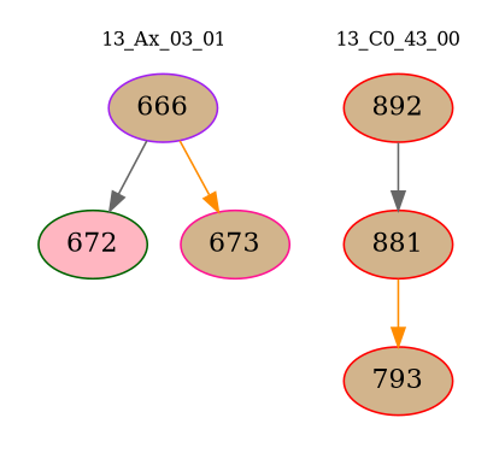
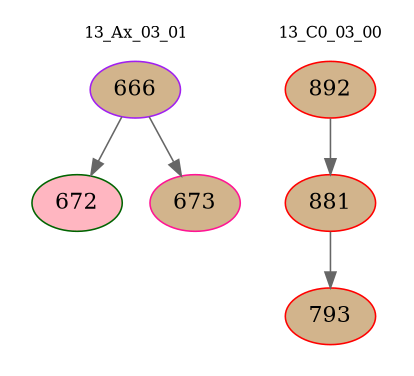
  digraph {
    node [color=red fillcolor=tan style=filled]
    edge [color=gray40]
    n1 [color=darkgreen fillcolor=lightpink label=672]
    n2 [color=purple label=666]
    n3 [color=deeppink label=673]
    n4 [label=892]
    n5 [label=881]
    n6 [label=793]
    subgraph cluster_1 {
      color=white
      fontsize=10
      label="13_Ax_03_01"
      n1
      n2
      n3
    }
    subgraph cluster_2 {
      color=white
      fontsize=10
-     label="13_C0_43_00"
+     label="13_C0_03_00"
      n4
      n5
      n6
    }
    n2 -> n1
-   n2 -> n3 [color=darkorange]
+   n2 -> n3
    n4 -> n5
-   n5 -> n6 [color=darkorange]
+   n5 -> n6
  }
